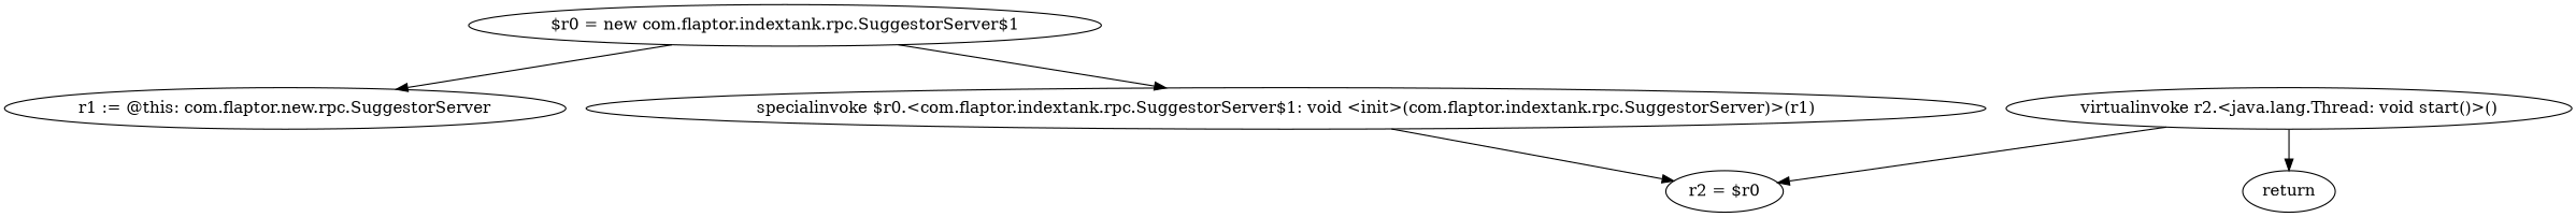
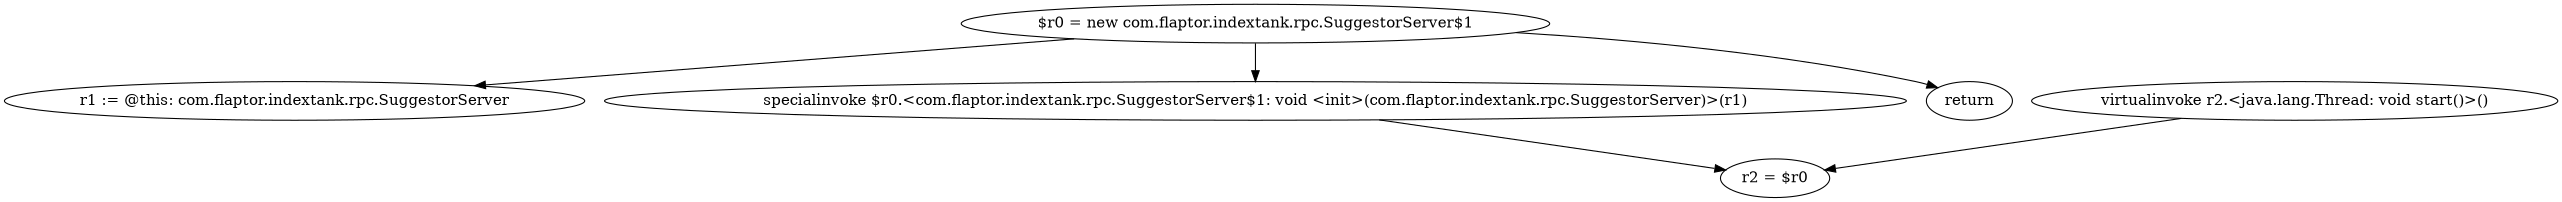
  digraph {
    "$r0 = new com.flaptor.indextank.rpc.SuggestorServer$1"
-   "r1 := @this: com.flaptor.indextank.rpc.SuggestorServer" [label="r1 := @this: com.flaptor.new.rpc.SuggestorServer"]
+   "r1 := @this: com.flaptor.indextank.rpc.SuggestorServer"
    "specialinvoke $r0.<com.flaptor.indextank.rpc.SuggestorServer$1: void <init>(com.flaptor.indextank.rpc.SuggestorServer)>(r1)"
    "r2 = $r0"
    "virtualinvoke r2.<java.lang.Thread: void start()>()"
    return
    "$r0 = new com.flaptor.indextank.rpc.SuggestorServer$1" -> "r1 := @this: com.flaptor.indextank.rpc.SuggestorServer"
    "$r0 = new com.flaptor.indextank.rpc.SuggestorServer$1" -> "specialinvoke $r0.<com.flaptor.indextank.rpc.SuggestorServer$1: void <init>(com.flaptor.indextank.rpc.SuggestorServer)>(r1)"
    "specialinvoke $r0.<com.flaptor.indextank.rpc.SuggestorServer$1: void <init>(com.flaptor.indextank.rpc.SuggestorServer)>(r1)" -> "r2 = $r0"
    "virtualinvoke r2.<java.lang.Thread: void start()>()" -> "r2 = $r0"
-   "virtualinvoke r2.<java.lang.Thread: void start()>()" -> return
+   "$r0 = new com.flaptor.indextank.rpc.SuggestorServer$1" -> return
  }
